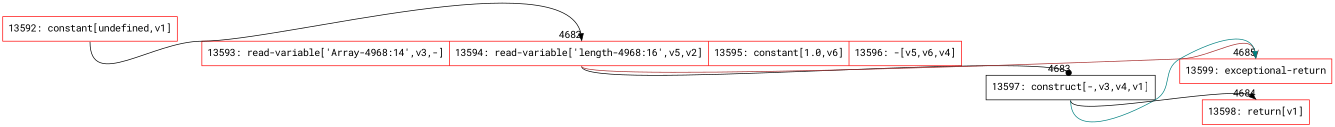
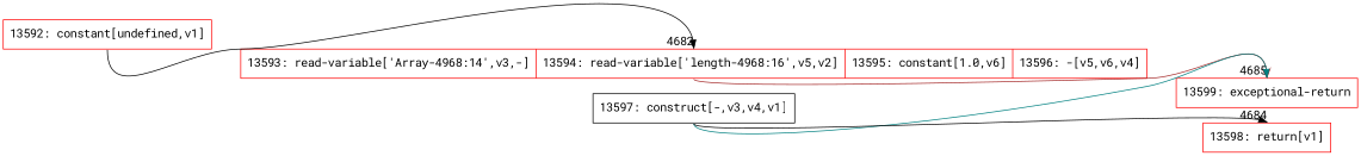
  digraph {
    fontname="Roboto Mono"
    rankdir=LR
    node [color=red fontname="Roboto Mono" shape=record]
    edge [arrowhead=normal color=black fontname="Roboto Mono" headport=n tailport=s]
    n1 [label="{13592: constant[undefined,v1]}"]
    n2 [label="{13593: read-variable['Array-4968:14',v3,-]|13594: read-variable['length-4968:16',v5,v2]|13595: constant[1.0,v6]|13596: -[v5,v6,v4]}"]
    n3 [color=black label="{13597: construct[-,v3,v4,v1]}"]
    n4 [label="{13599: exceptional-return}"]
    n5 [label="{13598: return[v1]}"]
    n1 -> n2 [headlabel="      4682"]
-   n2 -> n3 [arrowhead=dot headlabel="      4683"]
    n2 -> n4 [arrowhead=vee color=brown headlabel="      4685"]
    n3 -> n4 [color=teal]
    n3 -> n5 [headlabel="      4684"]
  }
